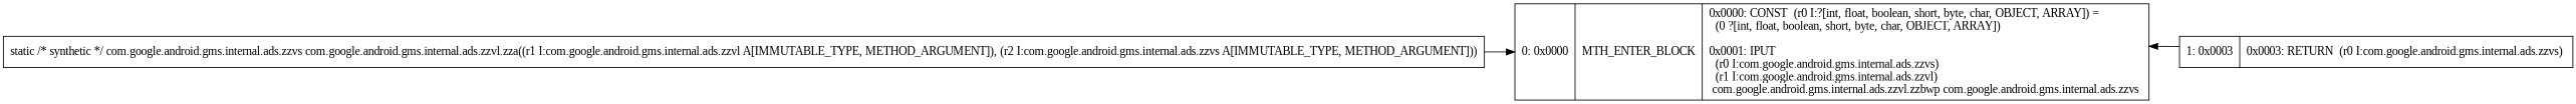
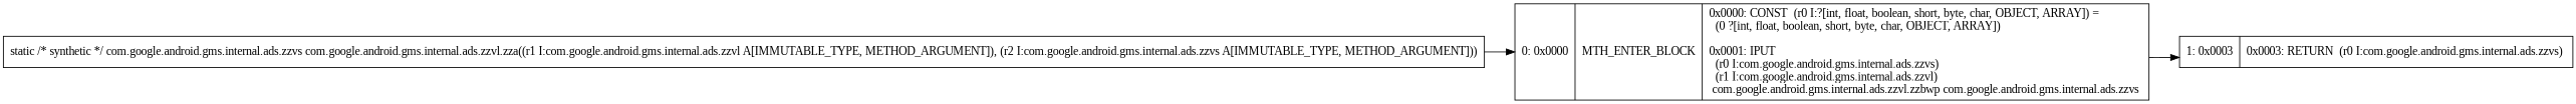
  digraph {
    rankdir=LR
    fontname="Liberation Serif"
    node [shape=record fontname="Liberation Serif"]
    edge [fontname="Liberation Serif"]
    n1 [label="{0\:\ 0x0000|MTH_ENTER_BLOCK\l|0x0000: CONST  (r0 I:?[int, float, boolean, short, byte, char, OBJECT, ARRAY]) = \l  (0 ?[int, float, boolean, short, byte, char, OBJECT, ARRAY])\l \l0x0001: IPUT  \l  (r0 I:com.google.android.gms.internal.ads.zzvs)\l  (r1 I:com.google.android.gms.internal.ads.zzvl)\l com.google.android.gms.internal.ads.zzvl.zzbwp com.google.android.gms.internal.ads.zzvs \l}"]
    n2 [label="{1\:\ 0x0003|0x0003: RETURN  (r0 I:com.google.android.gms.internal.ads.zzvs) \l}"]
    n3 [label="{static \/* synthetic *\/ com.google.android.gms.internal.ads.zzvs com.google.android.gms.internal.ads.zzvl.zza((r1 I:com.google.android.gms.internal.ads.zzvl A[IMMUTABLE_TYPE, METHOD_ARGUMENT]), (r2 I:com.google.android.gms.internal.ads.zzvs A[IMMUTABLE_TYPE, METHOD_ARGUMENT])) }"]
-   n2 -> n1
+   n1 -> n2
    n3 -> n1
  }
